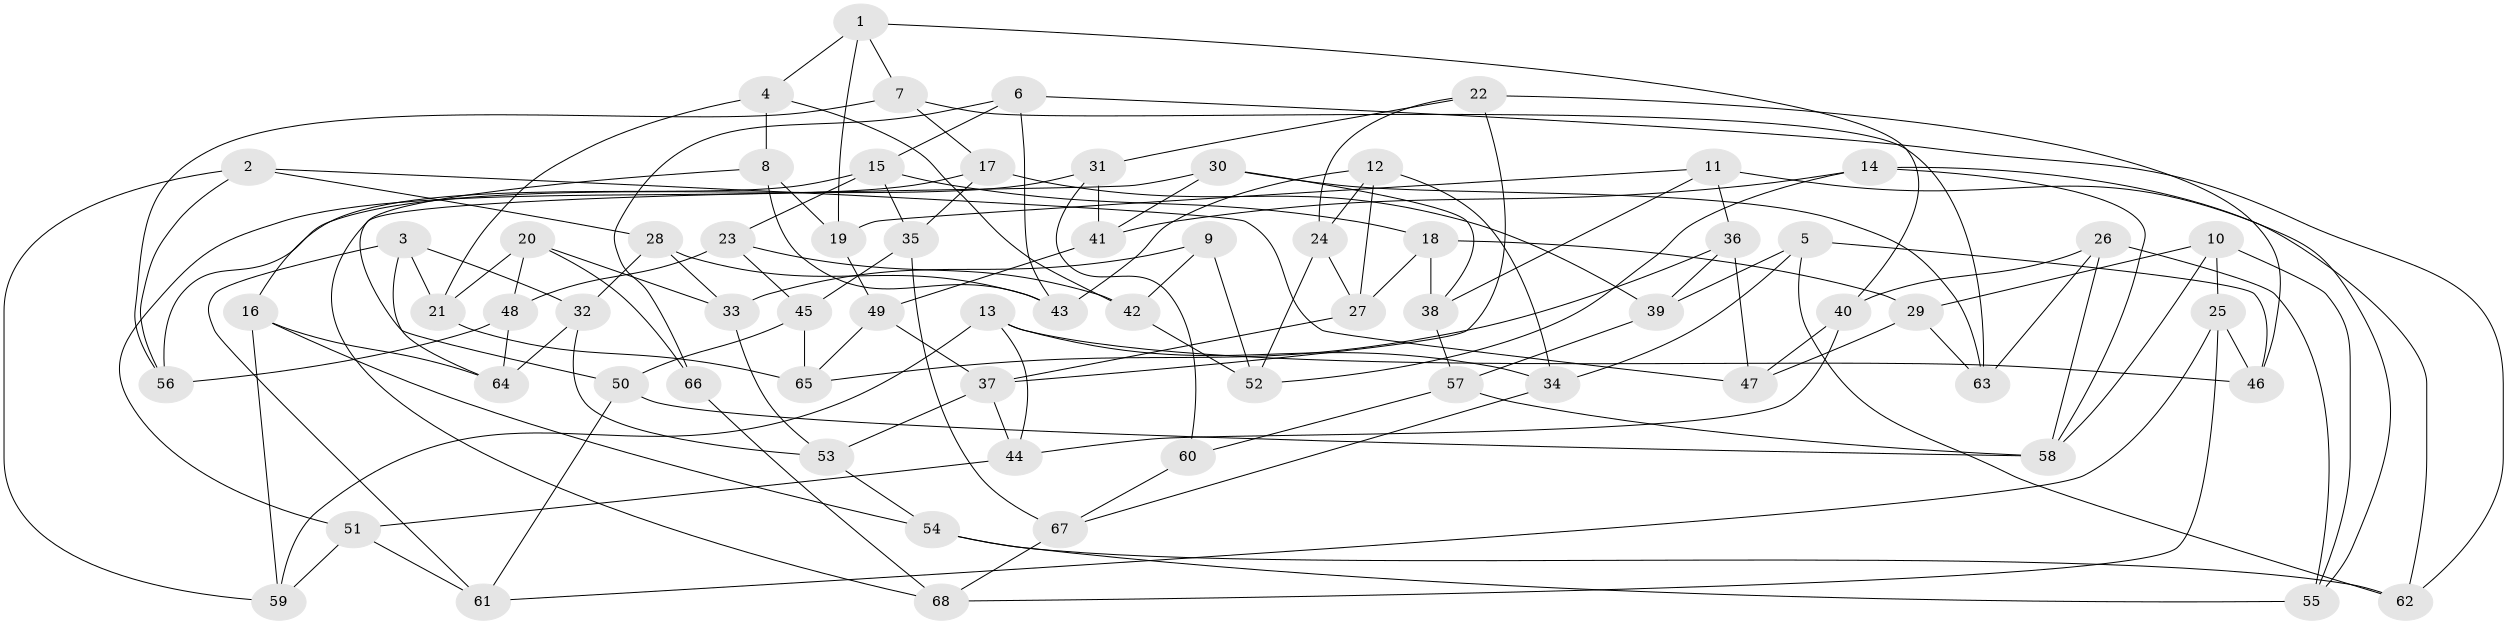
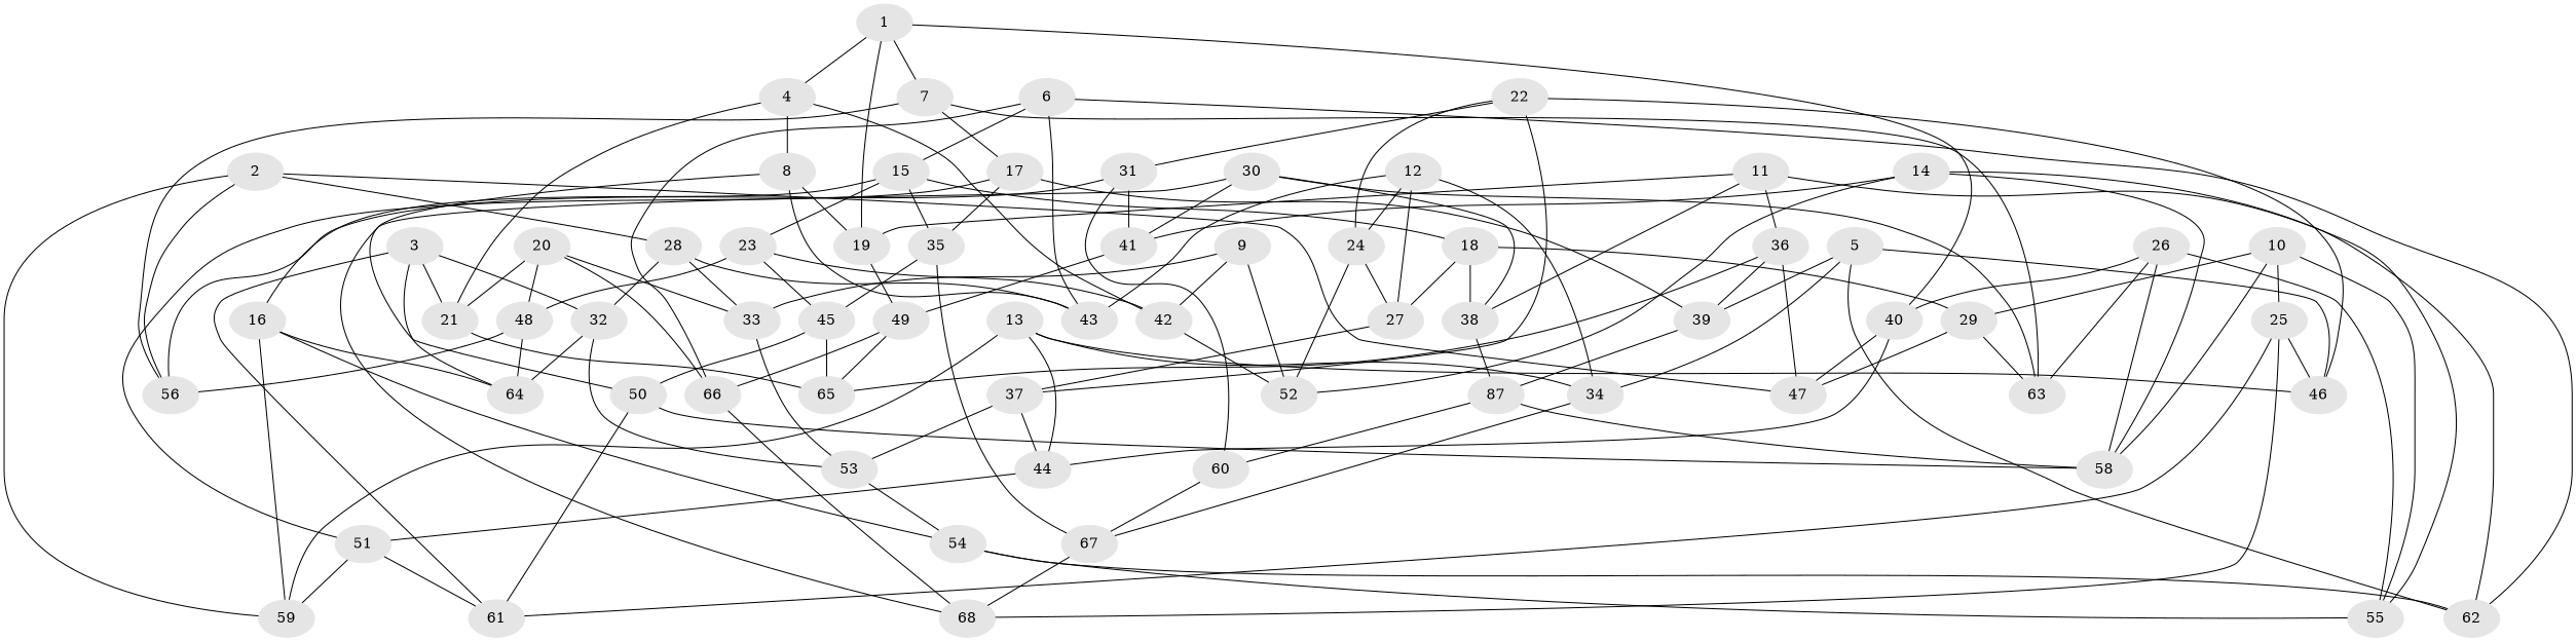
  graph {
    node [color=gray90 style=filled]
    1
    4
    7
    19
    40
    21
    8
    42
    56
    17
    63
    49
    47
    44
    2
    28
    59
    32
    43
    33
    3
    61
    64
    65
    53
    50
    52
    5
    34
    39
    46
    62
    67
-   57
+   57 [label=87]
    6
    15
    66
    18
    16
    23
    35
    68
    51
    58
    9
    29
    38
    27
    10
    25
    55
    60
    11
    36
    12
    24
    37
    13
    14
    41
    54
    48
    45
    20
    22
    31
    26
    30
    1 -- 4
    1 -- 7
    1 -- 19
    1 -- 40
    4 -- 21
    4 -- 8
    4 -- 42
    7 -- 56
    7 -- 17
    7 -- 63
    19 -- 49
    40 -- 47
    40 -- 44
    21 -- 65
    8 -- 19
    8 -- 43
    8 -- 50
    42 -- 52
    17 -- 39
    17 -- 35
    17 -- 51
    49 -- 65
-   49 -- 37
+   49 -- 66
    44 -- 51
    2 -- 56
    2 -- 47
    2 -- 28
    2 -- 59
    28 -- 32
    28 -- 43
    28 -- 33
    32 -- 64
    32 -- 53
    33 -- 53
    3 -- 21
    3 -- 32
    3 -- 61
    3 -- 64
    53 -- 54
    50 -- 61
    50 -- 58
    5 -- 34
    5 -- 39
    5 -- 46
    5 -- 62
    34 -- 67
    39 -- 57
    67 -- 68
    57 -- 58
    57 -- 60
    6 -- 43
    6 -- 62
    6 -- 15
    6 -- 66
    15 -- 18
    15 -- 16
    15 -- 23
    15 -- 35
    66 -- 68
    18 -- 29
    18 -- 38
    18 -- 27
    16 -- 59
    16 -- 64
    16 -- 54
    23 -- 42
    23 -- 48
    23 -- 45
    35 -- 67
    35 -- 45
    51 -- 59
    51 -- 61
    9 -- 42
    9 -- 33
    9 -- 52
    29 -- 63
    29 -- 47
    38 -- 57
    27 -- 37
    10 -- 58
    10 -- 29
    10 -- 25
    10 -- 55
    25 -- 61
    25 -- 46
    25 -- 68
    60 -- 67
    11 -- 19
    11 -- 62
    11 -- 38
    11 -- 36
    36 -- 47
    36 -- 65
    36 -- 39
    12 -- 43
    12 -- 34
    12 -- 27
    12 -- 24
    24 -- 52
    24 -- 27
    37 -- 44
    37 -- 53
    13 -- 44
    13 -- 59
    13 -- 34
    13 -- 46
    14 -- 52
    14 -- 58
    14 -- 55
    14 -- 41
    41 -- 49
    54 -- 62
    54 -- 55
    48 -- 56
    48 -- 64
    45 -- 65
    45 -- 50
    20 -- 21
    20 -- 33
    20 -- 66
    20 -- 48
    22 -- 46
    22 -- 24
    22 -- 37
    22 -- 31
    31 -- 56
    31 -- 60
    31 -- 41
    26 -- 40
    26 -- 63
    26 -- 58
    26 -- 55
    30 -- 63
    30 -- 68
    30 -- 38
    30 -- 41
  }
